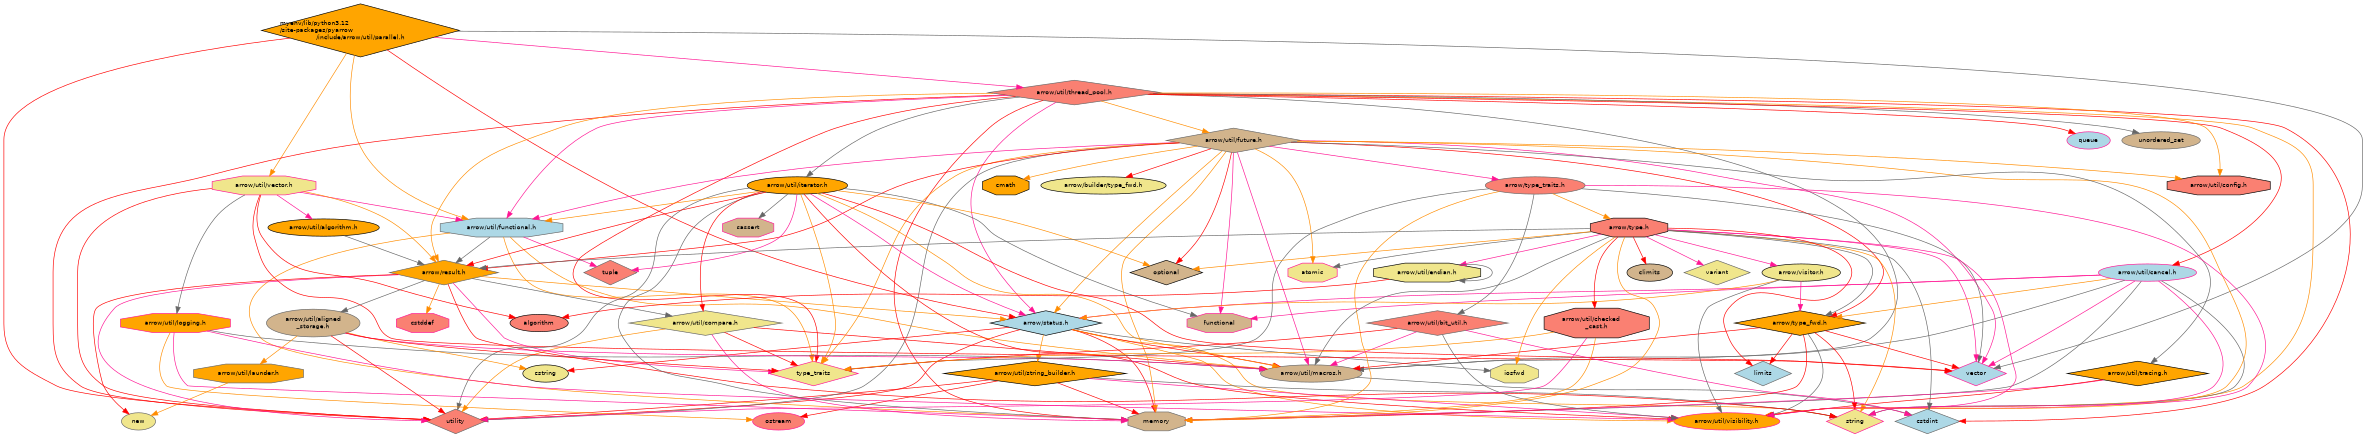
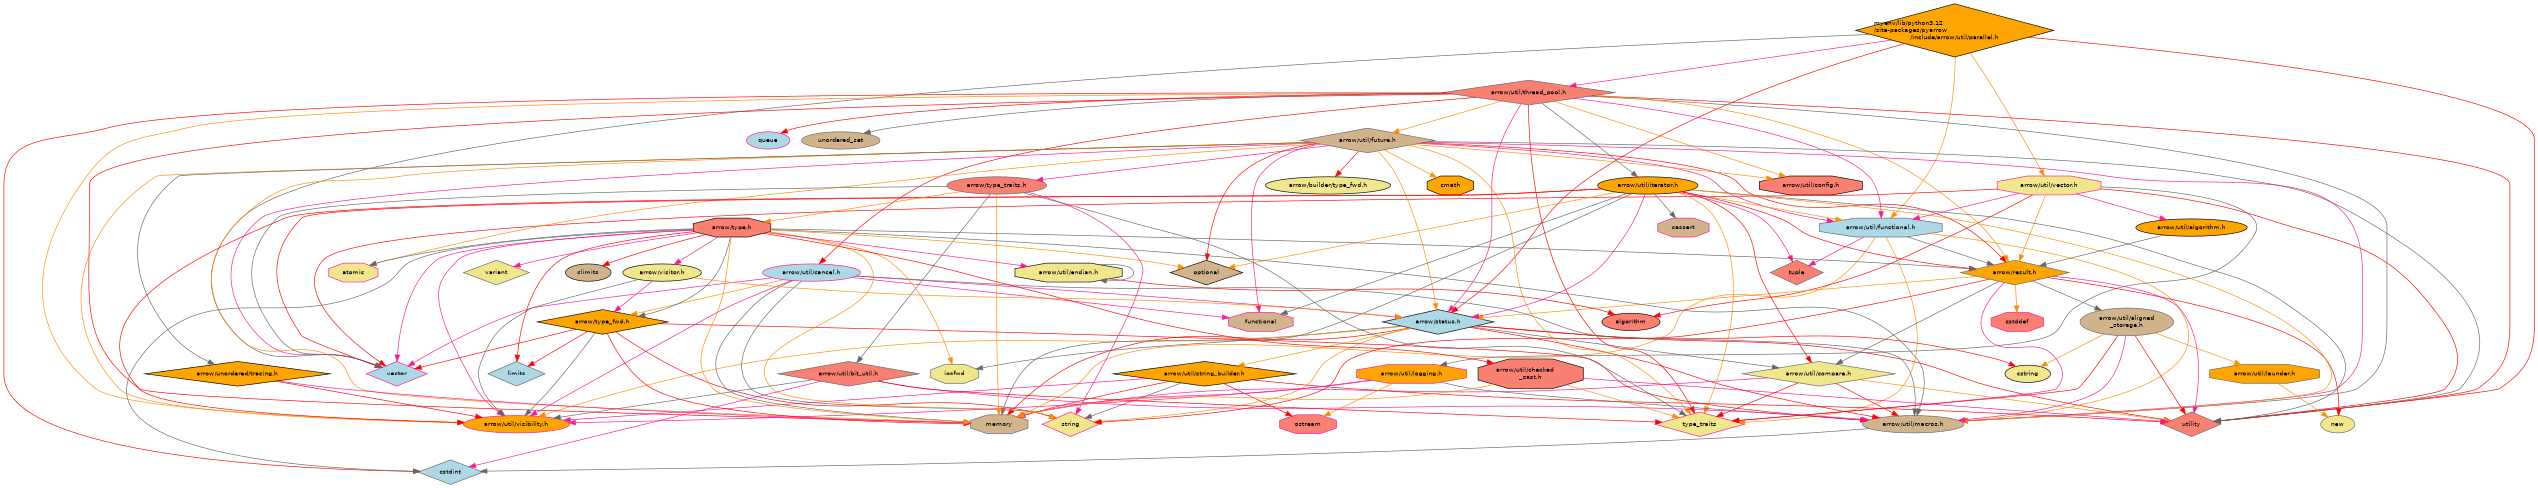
  digraph {
    node [color=gray40 fillcolor=khaki fontname=Helvetica fontsize=10 shape=diamond style=filled]
    edge [color=red fontname=Helvetica fontsize=10 labelfontname=Helvetica labelfontsize=10 style=solid]
    n1 [color=black fillcolor=orange fontcolor=black height=0.2 label="myenv/lib/python3.12\l/site-packages/pyarrow\l/include/arrow/util/parallel.h" width=0.4]
    n2 [fillcolor=salmon height=0.2 label=utility width=0.4]
    n3 [color=deeppink fillcolor=lightblue height=0.2 label=vector width=0.4]
    n4 [color=black fillcolor=lightblue height=0.2 label="arrow/status.h" width=0.4]
    n5 [fillcolor=lightblue height=0.2 label="arrow/util/functional.h" shape=octagon width=0.4]
    n6 [fillcolor=salmon height=0.2 label="arrow/util/thread_pool.h" width=0.4]
    n7 [color=deeppink height=0.2 label="arrow/util/vector.h" shape=octagon width=0.4]
    n8 [color=black height=0.2 label=cstring shape=ellipse width=0.4]
    n9 [height=0.2 label=iosfwd shape=octagon width=0.4]
    n10 [fillcolor=tan height=0.2 label=memory shape=octagon width=0.4]
    n11 [color=deeppink height=0.2 label=string width=0.4]
    n12 [height=0.2 label="arrow/util/compare.h" width=0.4]
    n13 [fillcolor=tan height=0.2 label="arrow/util/macros.h" shape=ellipse width=0.4]
    n14 [color=black fillcolor=orange height=0.2 label="arrow/util/string_builder.h" width=0.4]
    n15 [color=deeppink fillcolor=orange height=0.2 label="arrow/util/visibility.h" shape=ellipse width=0.4]
    n16 [color=deeppink height=0.2 label=type_traits width=0.4]
    n17 [fillcolor=salmon height=0.2 label=tuple width=0.4]
    n18 [fillcolor=orange height=0.2 label="arrow/result.h" width=0.4]
    n19 [fillcolor=lightblue height=0.2 label=cstdint width=0.4]
    n20 [color=deeppink fillcolor=lightblue height=0.2 label=queue shape=ellipse width=0.4]
    n21 [fillcolor=tan height=0.2 label=unordered_set shape=ellipse width=0.4]
    n22 [color=deeppink fillcolor=lightblue height=0.2 label="arrow/util/cancel.h" shape=ellipse width=0.4]
    n23 [color=black fillcolor=salmon height=0.2 label="arrow/util/config.h" shape=octagon width=0.4]
    n24 [fillcolor=tan height=0.2 label="arrow/util/future.h" width=0.4]
    n25 [color=black fillcolor=orange height=0.2 label="arrow/util/iterator.h" shape=ellipse width=0.4]
    n26 [color=black fillcolor=salmon height=0.2 label=algorithm shape=ellipse width=0.4]
    n27 [color=black fillcolor=orange height=0.2 label="arrow/util/algorithm.h" shape=ellipse width=0.4]
    n28 [color=deeppink fillcolor=orange height=0.2 label="arrow/util/logging.h" shape=octagon width=0.4]
-   n29 [color=deeppink fillcolor=salmon height=0.2 label=ostream shape=ellipse width=0.4]
+   n29 [color=deeppink fillcolor=salmon height=0.2 label=ostream shape=octagon width=0.4]
    n30 [color=deeppink fillcolor=salmon height=0.2 label=cstddef shape=octagon width=0.4]
    n31 [height=0.2 label=new shape=ellipse width=0.4]
    n32 [fillcolor=tan height=0.2 label="arrow/util/aligned\l_storage.h" shape=ellipse width=0.4]
    n33 [fillcolor=orange height=0.2 label="arrow/util/launder.h" shape=octagon width=0.4]
    n34 [color=deeppink fillcolor=tan height=0.2 label=functional shape=octagon width=0.4]
    n35 [color=black fillcolor=orange height=0.2 label="arrow/type_fwd.h" width=0.4]
    n36 [color=deeppink height=0.2 label=atomic shape=octagon width=0.4]
    n37 [color=black fillcolor=orange height=0.2 label=cmath shape=octagon width=0.4]
    n38 [color=black fillcolor=tan height=0.2 label=optional width=0.4]
    n39 [fillcolor=salmon height=0.2 label="arrow/type_traits.h" shape=ellipse width=0.4]
-   n40 [color=black fillcolor=orange height=0.2 label="arrow/util/tracing.h" width=0.4]
+   n40 [color=black fillcolor=orange height=0.2 label="arrow/unordered/tracing.h" width=0.4]
    n41 [color=black height=0.2 label="arrow/builder/type_fwd.h" shape=ellipse width=0.4]
    n42 [color=deeppink fillcolor=tan height=0.2 label=cassert shape=octagon width=0.4]
    n43 [fillcolor=lightblue height=0.2 label=limits width=0.4]
    n44 [color=black fillcolor=salmon height=0.2 label="arrow/type.h" shape=octagon width=0.4]
    n45 [fillcolor=salmon height=0.2 label="arrow/util/bit_util.h" width=0.4]
    n46 [color=black fillcolor=tan height=0.2 label=climits shape=ellipse width=0.4]
    n47 [height=0.2 label=variant width=0.4]
    n48 [color=black fillcolor=salmon height=0.2 label="arrow/util/checked\l_cast.h" shape=octagon width=0.4]
    n49 [color=black height=0.2 label="arrow/util/endian.h" shape=octagon width=0.4]
    n50 [color=black height=0.2 label="arrow/visitor.h" shape=ellipse width=0.4]
    n1 -> n2
    n1 -> n3 [color=gray40]
    n1 -> n4
    n1 -> n5 [color=darkorange]
    n1 -> n6 [color=deeppink]
    n1 -> n7 [color=darkorange]
    n4 -> n2
    n4 -> n8
    n4 -> n9 [color=gray40]
    n4 -> n10
    n4 -> n11 [color=darkorange]
+   n4 -> n12 [color=gray40]
    n4 -> n13
    n4 -> n14 [color=darkorange]
    n4 -> n15 [color=darkorange]
    n5 -> n10 [color=darkorange]
    n5 -> n13 [color=darkorange]
    n5 -> n16 [color=darkorange]
    n5 -> n17 [color=deeppink]
    n5 -> n18 [color=gray40]
    n6 -> n2
    n6 -> n4 [color=deeppink]
    n6 -> n5 [color=deeppink]
    n6 -> n10
    n6 -> n13 [color=gray40]
    n6 -> n15 [color=darkorange]
    n6 -> n16
    n6 -> n18 [color=darkorange]
    n6 -> n19
    n6 -> n20
    n6 -> n21 [color=gray40]
    n6 -> n22
    n6 -> n23 [color=darkorange]
    n6 -> n24 [color=darkorange]
    n6 -> n25 [color=gray40]
    n7 -> n2
    n7 -> n3
    n7 -> n5 [color=deeppink]
    n7 -> n18 [color=darkorange]
    n7 -> n26
    n7 -> n27 [color=deeppink]
    n7 -> n28 [color=gray40]
    n12 -> n2 [color=darkorange]
    n12 -> n10 [color=deeppink]
    n12 -> n13
    n12 -> n16
    n13 -> n19 [color=gray40]
    n14 -> n2
    n14 -> n10
    n14 -> n11 [color=gray40]
    n14 -> n15 [color=deeppink]
    n14 -> n29
    n18 -> n2 [color=deeppink]
    n18 -> n4 [color=darkorange]
    n18 -> n11
    n18 -> n12 [color=gray40]
    n18 -> n16 [color=deeppink]
    n18 -> n30 [color=darkorange]
    n18 -> n31
    n18 -> n32 [color=gray40]
    n22 -> n3 [color=deeppink]
    n22 -> n4 [color=deeppink]
    n22 -> n10 [color=gray40]
    n22 -> n11 [color=gray40]
    n22 -> n13 [color=gray40]
    n22 -> n15 [color=deeppink]
    n22 -> n34 [color=deeppink]
    n22 -> n35 [color=darkorange]
    n24 -> n2 [color=gray40]
    n24 -> n3 [color=deeppink]
    n24 -> n4 [color=darkorange]
    n24 -> n5 [color=deeppink]
    n24 -> n10 [color=darkorange]
    n24 -> n13 [color=deeppink]
    n24 -> n15 [color=darkorange]
    n24 -> n16 [color=darkorange]
    n24 -> n18
    n24 -> n23 [color=darkorange]
    n24 -> n34 [color=deeppink]
-   n24 -> n35
    n24 -> n36 [color=darkorange]
    n24 -> n37 [color=darkorange]
    n24 -> n38
    n24 -> n39 [color=deeppink]
    n24 -> n40 [color=gray40]
    n24 -> n41
    n25 -> n2 [color=gray40]
    n25 -> n3
    n25 -> n4 [color=deeppink]
    n25 -> n5 [color=darkorange]
    n25 -> n10 [color=gray40]
    n25 -> n12
    n25 -> n13 [color=darkorange]
    n25 -> n15
    n25 -> n16 [color=darkorange]
    n25 -> n17 [color=deeppink]
    n25 -> n18
    n25 -> n34 [color=gray40]
    n25 -> n38 [color=darkorange]
    n25 -> n42 [color=gray40]
    n27 -> n18 [color=gray40]
    n28 -> n10 [color=deeppink]
    n28 -> n13 [color=gray40]
    n28 -> n15 [color=deeppink]
    n28 -> n29 [color=darkorange]
    n32 -> n2
    n32 -> n8 [color=darkorange]
    n32 -> n13 [color=deeppink]
    n32 -> n16
    n32 -> n33 [color=darkorange]
    n33 -> n31 [color=darkorange]
    n35 -> n3
    n35 -> n10
    n35 -> n11
    n35 -> n13
    n35 -> n15 [color=gray40]
    n35 -> n43
    n39 -> n3 [color=gray40]
    n39 -> n10 [color=darkorange]
    n39 -> n11 [color=deeppink]
    n39 -> n16 [color=gray40]
    n39 -> n44 [color=darkorange]
    n39 -> n45 [color=gray40]
    n40 -> n10 [color=deeppink]
    n40 -> n15
    n44 -> n3 [color=deeppink]
    n44 -> n9 [color=darkorange]
    n44 -> n10 [color=darkorange]
    n44 -> n11 [color=darkorange]
    n44 -> n13 [color=gray40]
    n44 -> n15 [color=deeppink]
    n44 -> n18 [color=gray40]
    n44 -> n19 [color=gray40]
    n44 -> n35 [color=gray40]
    n44 -> n36 [color=gray40]
    n44 -> n38 [color=darkorange]
    n44 -> n43
    n44 -> n46
    n44 -> n47 [color=deeppink]
    n44 -> n48
    n44 -> n49 [color=deeppink]
    n44 -> n50 [color=deeppink]
    n45 -> n13 [color=deeppink]
    n45 -> n15 [color=gray40]
    n45 -> n16
    n45 -> n19 [color=deeppink]
    n48 -> n2 [color=deeppink]
    n48 -> n10 [color=darkorange]
    n48 -> n16 [color=darkorange]
    n49 -> n26
    n49 -> n49 [color=gray40]
    n50 -> n4 [color=darkorange]
    n50 -> n15 [color=gray40]
    n50 -> n35 [color=deeppink]
  }
